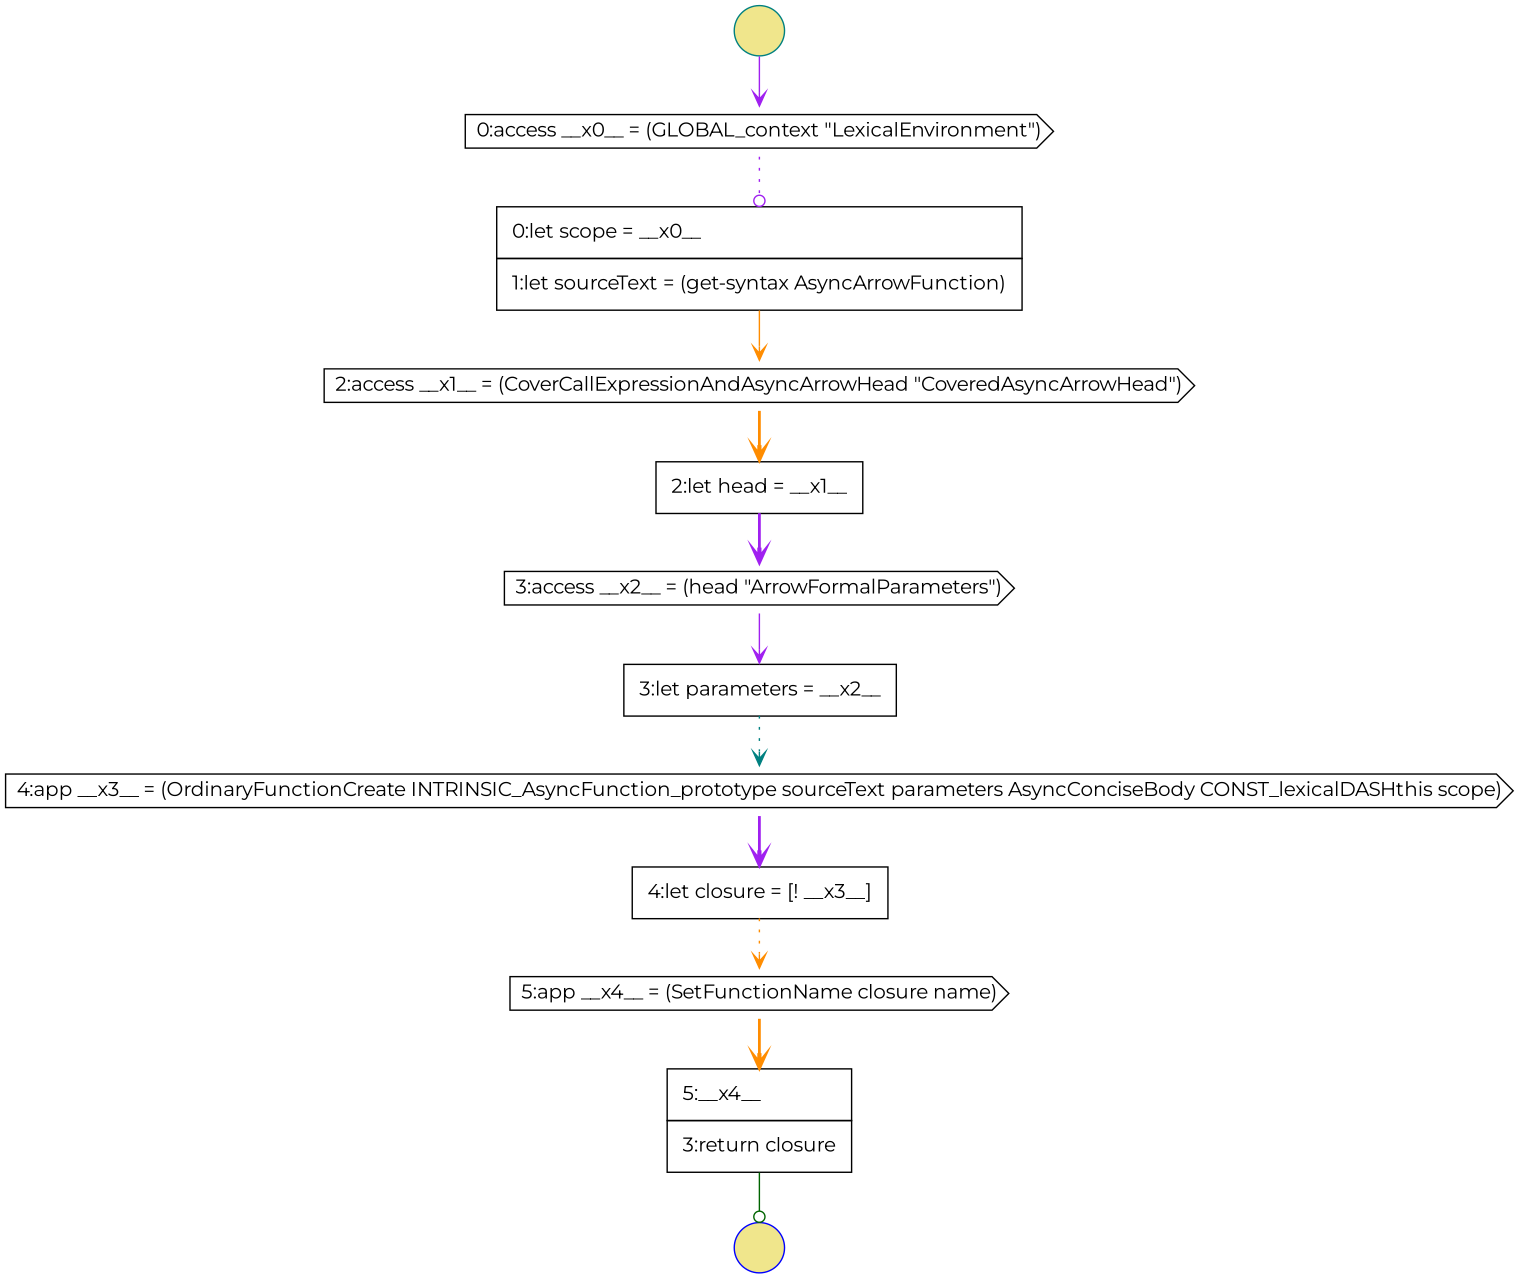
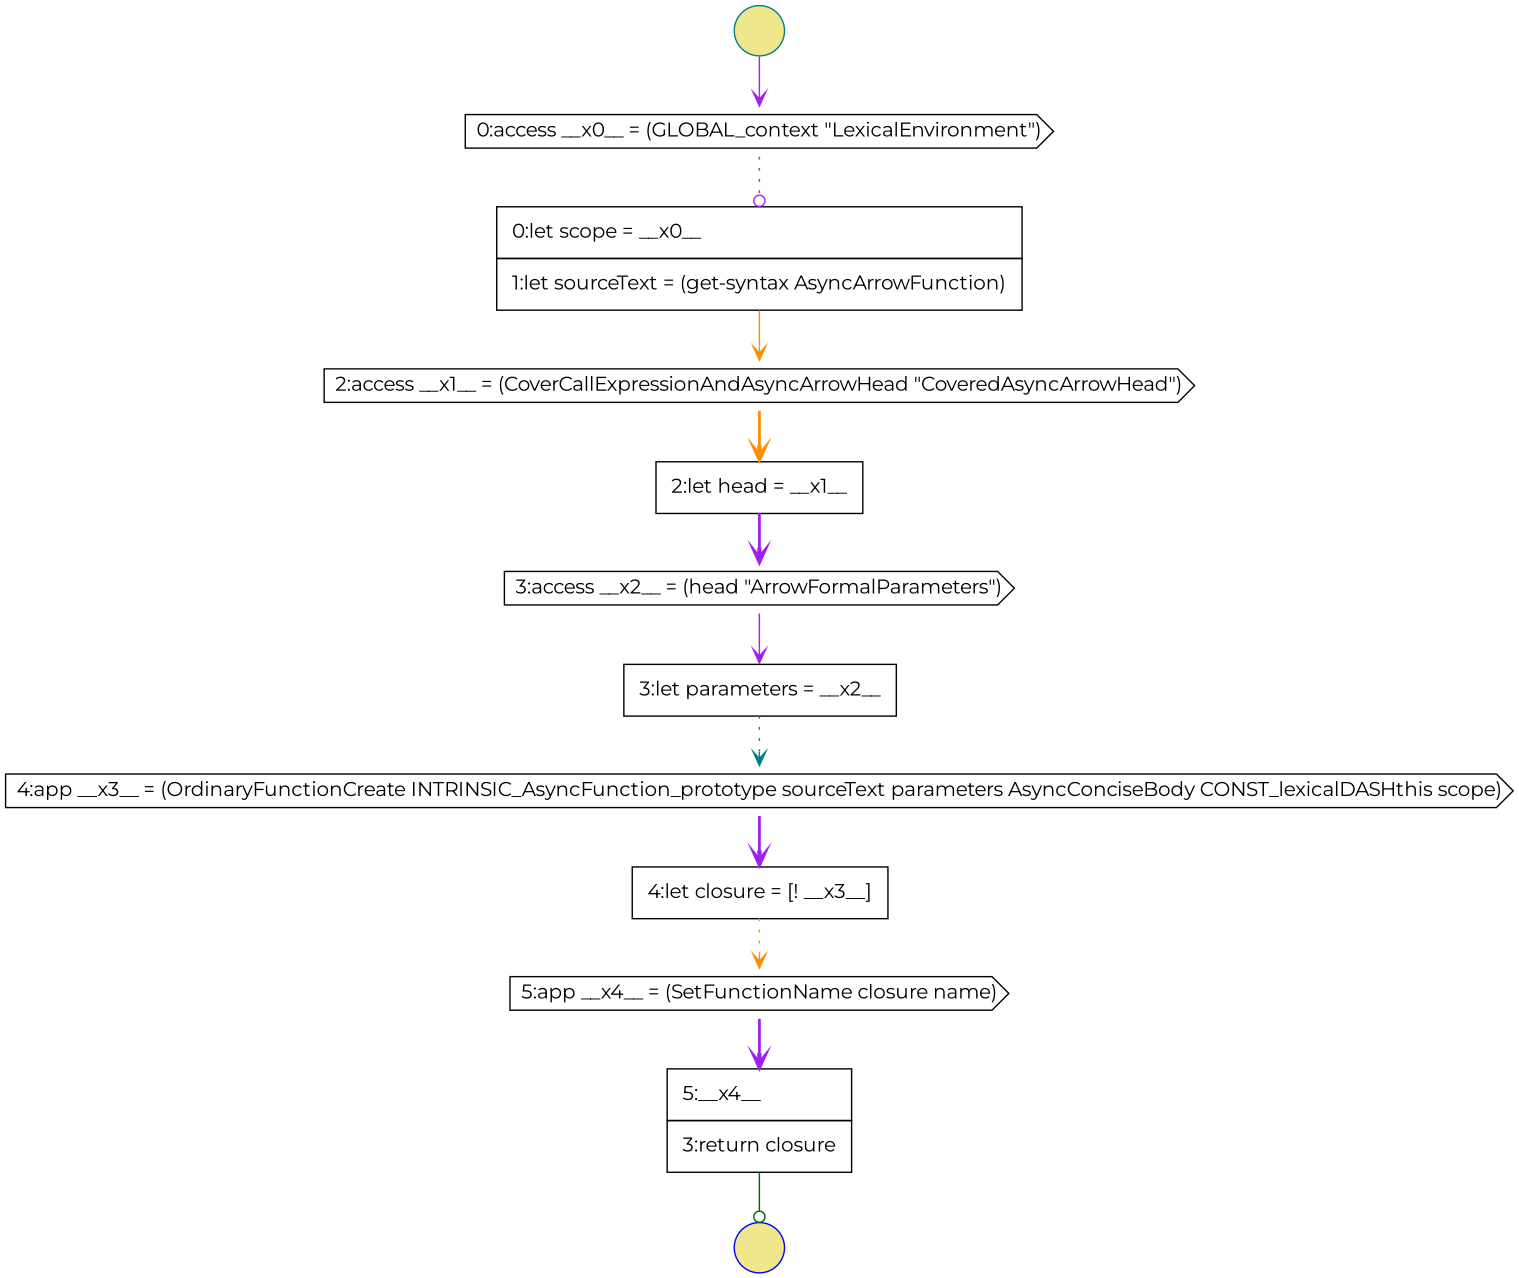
  digraph {
    fontname=Montserrat
    node [color=black fillcolor=white fontname=Montserrat shape=none style=filled]
    edge [arrowhead=vee color=purple fontname=Montserrat style=bold]
    n1 [label=<<font color="black">     <table border="0" cellborder="1" cellspacing="0" cellpadding="10">       <tr><td align="left">2:let head = __x1__</td></tr>     </table>   </font>> margin=0]
    n2 [label=<<font color="black">3:access __x2__ = (head &quot;ArrowFormalParameters&quot;)</font>> shape=cds]
    n3 [label=<<font color="black">     <table border="0" cellborder="1" cellspacing="0" cellpadding="10">       <tr><td align="left">3:let parameters = __x2__</td></tr>     </table>   </font>> margin=0]
    n4 [label=<<font color="black">4:app __x3__ = (OrdinaryFunctionCreate INTRINSIC_AsyncFunction_prototype sourceText parameters AsyncConciseBody CONST_lexicalDASHthis scope)</font>> shape=cds]
    n5 [label=<<font color="black">     <table border="0" cellborder="1" cellspacing="0" cellpadding="10">       <tr><td align="left">4:let closure = [! __x3__]</td></tr>     </table>   </font>> margin=0]
    n6 [label=<<font color="black">5:app __x4__ = (SetFunctionName closure name)</font>> shape=cds]
    n7 [color=blue fillcolor=khaki label=" " shape=circle]
    n8 [label=<<font color="black">2:access __x1__ = (CoverCallExpressionAndAsyncArrowHead &quot;CoveredAsyncArrowHead&quot;)</font>> shape=cds]
    n9 [label=<<font color="black">     <table border="0" cellborder="1" cellspacing="0" cellpadding="10">       <tr><td align="left">5:__x4__</td></tr>       <tr><td align="left">3:return closure</td></tr>     </table>   </font>> margin=0]
    n10 [label=<<font color="black">     <table border="0" cellborder="1" cellspacing="0" cellpadding="10">       <tr><td align="left">0:let scope = __x0__</td></tr>       <tr><td align="left">1:let sourceText = (get-syntax AsyncArrowFunction)</td></tr>     </table>   </font>> margin=0]
    n11 [label=<<font color="black">0:access __x0__ = (GLOBAL_context &quot;LexicalEnvironment&quot;)</font>> shape=cds]
    n12 [color=teal fillcolor=khaki label=" " shape=circle]
    n1 -> n2
    n2 -> n3 [style=solid]
    n3 -> n4 [color=teal style=dotted]
    n4 -> n5
    n5 -> n6 [color=darkorange style=dotted]
-   n6 -> n9 [color=darkorange]
+   n6 -> n9
    n8 -> n1 [color=darkorange]
    n9 -> n7 [arrowhead=odot color=darkgreen style=solid]
    n10 -> n8 [color=darkorange style=solid]
    n11 -> n10 [arrowhead=odot style=dotted]
    n12 -> n11 [style=solid]
  }
